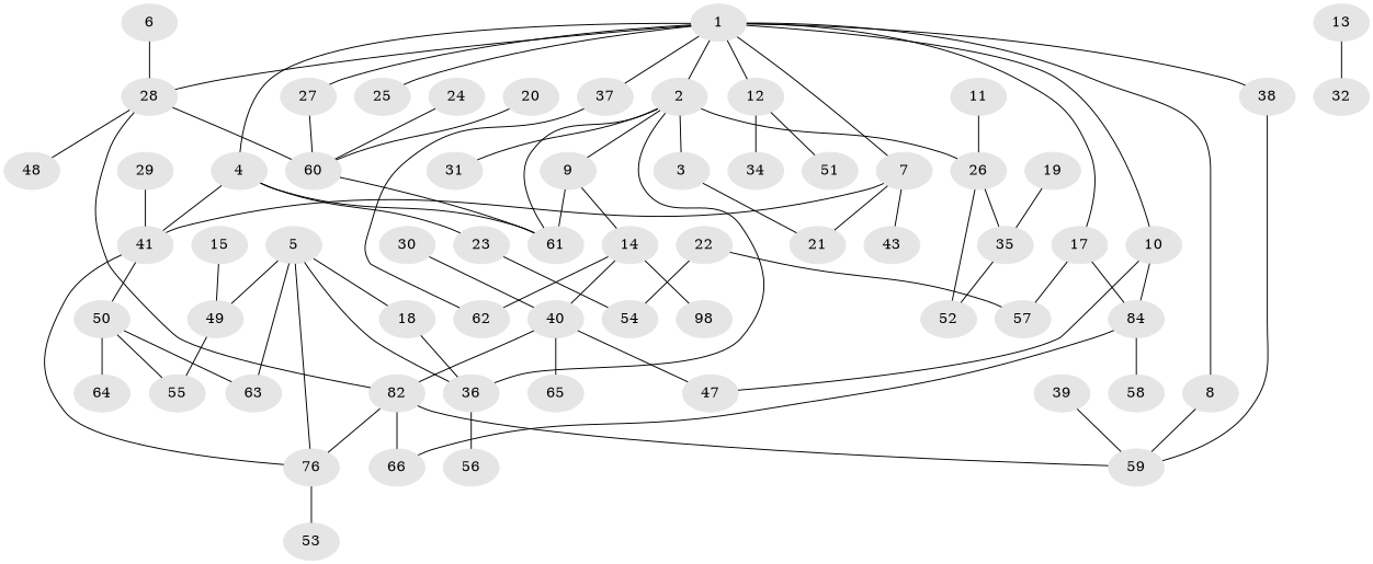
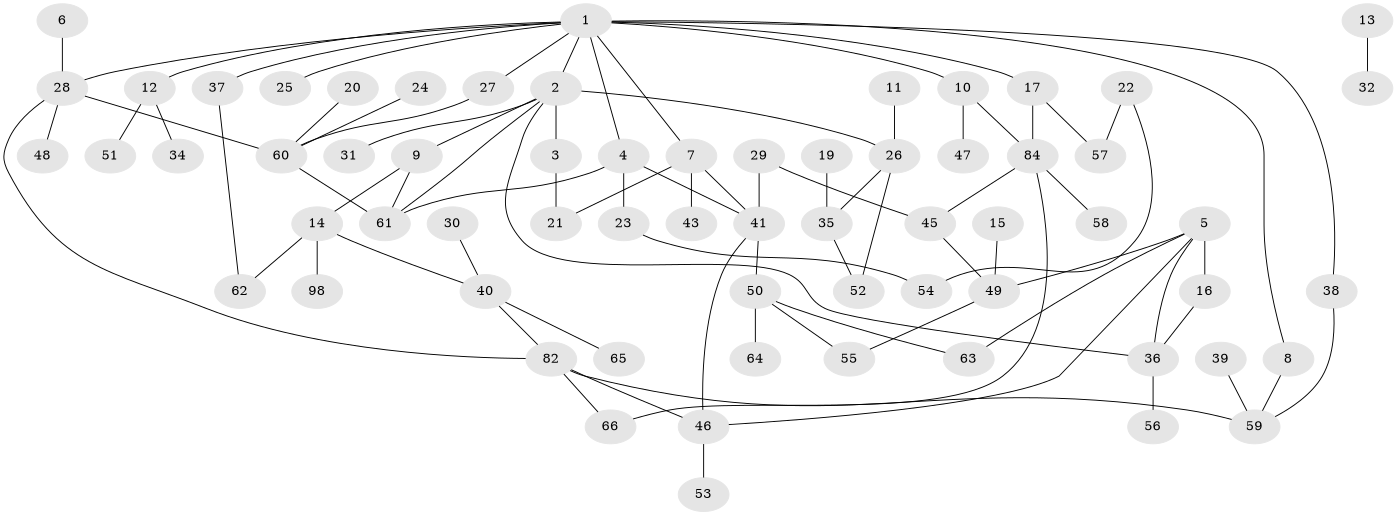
  graph {
    node [color=gray90 style=filled]
    edge [weight=1.0]
    1
    2
    4
    7
    8
    10
    12
    17
    25
    27
    28
    37
    38
    3
    9
    26
    31
    36
    61
    23
    41
    21
    43
    59
    n25 [label=84]
    47
    34
    51
    57
    60
    n31 [label=82]
    48
    62
    14
    35
    52
    56
    54
-   46 [label=76]
+   46
    50
    5
-   16 [label=18]
+   16
    49
    63
    53
    55
    6
    n48 [label=98]
    40
+   45
    66
    58
    11
    13
    32
    65
    15
    19
    20
    22
    24
    29
    30
    39
    64
    1 -- 2
    1 -- 4
    1 -- 7
    1 -- 8
    1 -- 10
    1 -- 12
    1 -- 17
    1 -- 25
    1 -- 27
    1 -- 28
    1 -- 37
    1 -- 38
    2 -- 3
    2 -- 9
    2 -- 26
    2 -- 31
    2 -- 36
    2 -- 61
    4 -- 61
    4 -- 23
    4 -- 41
    7 -- 41
    7 -- 21
    7 -- 43
    8 -- 59
    10 -- n25
    10 -- 47
    12 -- 34
    12 -- 51
    17 -- n25
    17 -- 57
    27 -- 60
    28 -- 60
    28 -- n31
    28 -- 48
    37 -- 62
    38 -- 59
    3 -- 21
    9 -- 61
    9 -- 14
    26 -- 35
    26 -- 52
    36 -- 56
    23 -- 54
    41 -- 46
    41 -- 50
+   n25 -- 45
    n25 -- 66
    n25 -- 58
    60 -- 61
    n31 -- 59
    n31 -- 46
    n31 -- 66
    14 -- 62
    14 -- n48
    14 -- 40
    35 -- 52
    46 -- 53
    50 -- 63
    50 -- 55
    50 -- 64
    5 -- 36
    5 -- 46
    5 -- 16
    5 -- 49
    5 -- 63
    16 -- 36
    49 -- 55
    6 -- 28
-   40 -- 47
    40 -- n31
    40 -- 65
+   45 -- 49
    11 -- 26
    13 -- 32
    15 -- 49
    19 -- 35
    20 -- 60
    22 -- 57
    22 -- 54
    24 -- 60
    29 -- 41
+   29 -- 45
    30 -- 40
    39 -- 59
  }
